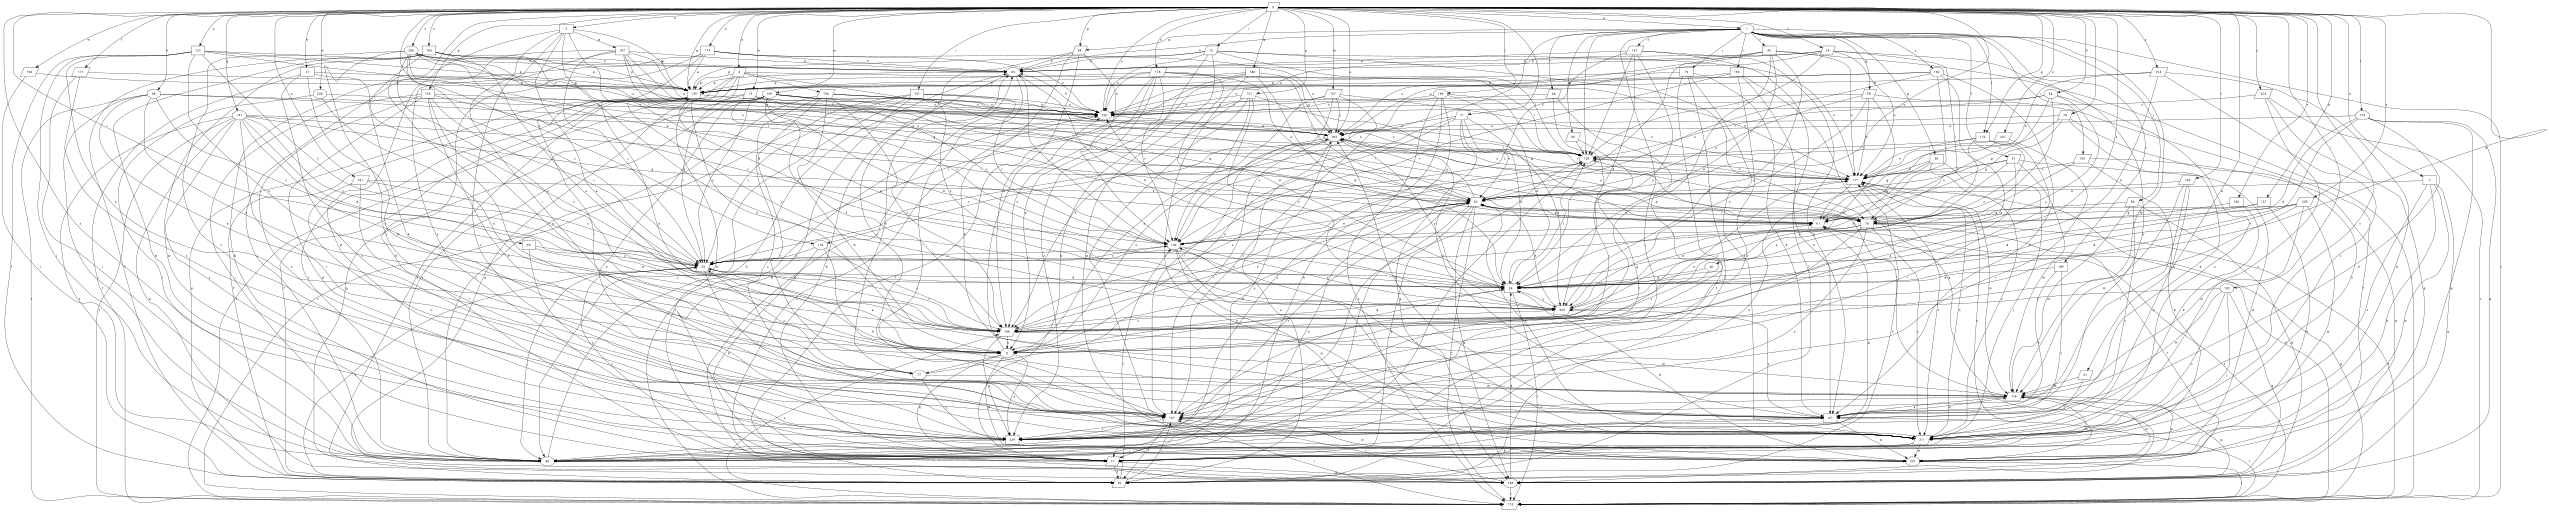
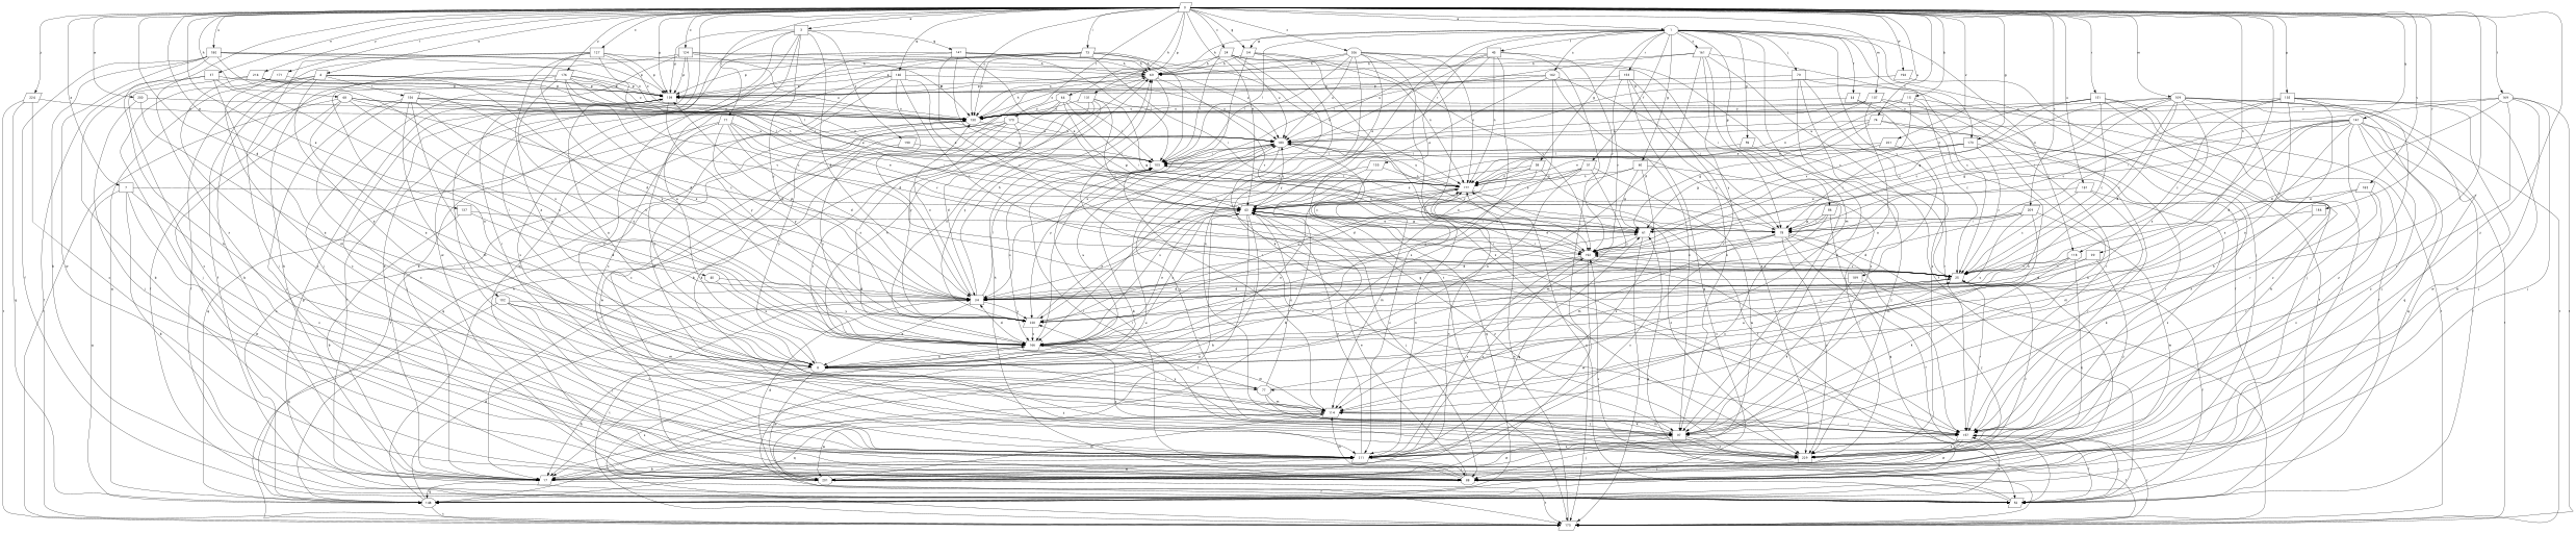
  strict digraph {
    fontname=Roboto
    node [fontname=Roboto shape=parallelogram]
    edge [fontname=Roboto]
    1 [shape=octagon]
    0
    3 [shape=box]
    4
    7 [shape=box]
    15
    24
    34 [shape=box]
    37 [shape=box]
    40 [shape=octagon]
-   41
    43
    54
    64 [shape=octagon]
    68 [shape=octagon]
    71
    73
    74
    77 [shape=octagon]
    99 [shape=box]
    102 [shape=octagon]
    107
    109 [shape=octagon]
    118 [shape=octagon]
    124 [shape=box]
    127 [shape=box]
    130 [shape=octagon]
    131
    135 [shape=box]
    137 [shape=box]
    139 [shape=box]
    140 [shape=box]
    141 [shape=octagon]
    151 [shape=box]
    169 [shape=octagon]
    170 [shape=octagon]
    171
    173 [shape=box]
    176
    180 [shape=box]
    181
    183 [shape=octagon]
    185
    186 [shape=box]
    196
    200 [shape=octagon]
    206 [shape=octagon]
    209
    211
    214
    221
    224
    229 [shape=box]
    44
    45 [shape=box]
    51
    58
    59
    60 [shape=box]
    69 [shape=octagon]
    79 [shape=box]
    86
    88 [shape=octagon]
    105 [shape=octagon]
    114
    153 [shape=box]
    155
    161
    162 [shape=octagon]
    175
    189 [shape=box]
    8 [shape=octagon]
    147 [shape=box]
+   190
    201 [shape=octagon]
    220
    17
    52
    148 [shape=octagon]
    156
    25
    192 [shape=octagon]
    122
    78 [shape=box]
    97 [shape=box]
    166
    61
    157
    1 -> 54 [label=g]
    1 -> 118 [label=n]
    1 -> 173 [label=t]
    1 -> 44 [label=f]
    1 -> 45 [label=f]
    1 -> 51 [label=f]
    1 -> 58 [label=g]
    1 -> 59 [label=g]
    1 -> 60 [label=g]
    1 -> 69 [label=h]
    1 -> 79 [label=j]
    1 -> 86 [label=j]
    1 -> 88 [label=j]
    1 -> 105 [label=l]
    1 -> 114 [label=m]
    1 -> 153 [label=r]
    1 -> 155 [label=r]
    1 -> 161 [label=s]
    1 -> 162 [label=s]
    1 -> 175 [label=t]
    1 -> 189 [label=v]
    0 -> 1 [label=a]
    0 -> 3 [label=a]
    0 -> 4 [label=a]
    0 -> 7 [label=a]
    0 -> 15 [label=b]
    0 -> 24 [label=c]
    0 -> 34 [label=d]
    0 -> 37 [label=e]
    0 -> 40 [label=e]
-   0 -> 41 [label=e]
    0 -> 43 [label=e]
    0 -> 54 [label=g]
    0 -> 64 [label=h]
    0 -> 68 [label=h]
    0 -> 71 [label=i]
    0 -> 73 [label=i]
    0 -> 74 [label=i]
    0 -> 77 [label=i]
    0 -> 99 [label=l]
    0 -> 102 [label=l]
    0 -> 107 [label=m]
    0 -> 109 [label=m]
    0 -> 118 [label=n]
    0 -> 124 [label=o]
    0 -> 127 [label=o]
    0 -> 130 [label=o]
    0 -> 131 [label=p]
    0 -> 135 [label=p]
    0 -> 137 [label=p]
    0 -> 139 [label=p]
    0 -> 140 [label=q]
    0 -> 141 [label=q]
    0 -> 151 [label=r]
    0 -> 169 [label=t]
    0 -> 170 [label=t]
    0 -> 171 [label=t]
    0 -> 173 [label=g]
    0 -> 176 [label=u]
    0 -> 180 [label=u]
    0 -> 181 [label=u]
    0 -> 183 [label=u]
    0 -> 185 [label=v]
    0 -> 186 [label=v]
    0 -> 196 [label=w]
    0 -> 200 [label=w]
    0 -> 206 [label=x]
    0 -> 209 [label=x]
    0 -> 211 [label=x]
    0 -> 214 [label=y]
    0 -> 221 [label=z]
    0 -> 224 [label=z]
    0 -> 229 [label=z]
    3 -> 34 [label=d]
    3 -> 77 [label=i]
    3 -> 139 [label=p]
    3 -> 229 [label=z]
    3 -> 8 [label=a]
    3 -> 147 [label=q]
+   3 -> 190 [label=v]
    3 -> 201 [label=w]
    3 -> 220 [label=y]
    4 -> 139 [label=p]
    4 -> 105 [label=l]
    4 -> 8 [label=a]
    4 -> 220 [label=y]
    4 -> 17 [label=b]
    4 -> 52 [label=f]
    4 -> 148 [label=q]
    4 -> 156 [label=r]
    7 -> 43 [label=e]
    7 -> 211 [label=x]
    7 -> 201 [label=w]
    7 -> 17 [label=b]
    7 -> 148 [label=q]
    15 -> 43 [label=e]
    15 -> 130 [label=o]
    15 -> 52 [label=f]
    15 -> 25 [label=c]
    15 -> 192 [label=v]
    24 -> 130 [label=o]
    24 -> 183 [label=u]
    24 -> 69 [label=h]
    24 -> 105 [label=l]
    24 -> 122 [label=n]
    24 -> 78 [label=i]
    24 -> 97 [label=k]
    34 -> 130 [label=o]
    34 -> 139 [label=p]
    34 -> 69 [label=h]
    34 -> 105 [label=l]
    34 -> 175 [label=t]
    34 -> 8 [label=a]
    34 -> 220 [label=y]
    37 -> 139 [label=p]
    37 -> 211 [label=x]
    37 -> 114 [label=m]
    37 -> 175 [label=t]
    37 -> 166 [label=s]
    40 -> 34 [label=d]
    40 -> 166 [label=s]
-   41 -> 229 [label=z]
-   41 -> 114 [label=m]
    43 -> 183 [label=u]
    43 -> 229 [label=z]
    43 -> 88 [label=j]
    43 -> 175 [label=t]
    43 -> 17 [label=b]
    43 -> 148 [label=q]
    43 -> 78 [label=i]
    43 -> 166 [label=s]
    43 -> 61 [label=g]
    54 -> 69 [label=h]
    54 -> 192 [label=v]
    54 -> 97 [label=k]
    54 -> 166 [label=s]
    54 -> 157 [label=r]
    64 -> 130 [label=o]
    64 -> 211 [label=x]
    64 -> 105 [label=l]
    64 -> 220 [label=y]
    64 -> 78 [label=i]
    64 -> 61 [label=g]
    68 -> 130 [label=o]
    68 -> 88 [label=j]
    68 -> 105 [label=l]
    68 -> 175 [label=t]
    68 -> 8 [label=a]
    68 -> 25 [label=c]
    68 -> 166 [label=s]
    71 -> 34 [label=d]
    71 -> 43 [label=e]
    71 -> 183 [label=u]
    71 -> 8 [label=a]
    71 -> 220 [label=y]
    71 -> 148 [label=q]
    71 -> 192 [label=v]
    73 -> 130 [label=o]
    73 -> 139 [label=p]
    73 -> 69 [label=h]
    73 -> 105 [label=l]
    73 -> 201 [label=w]
    73 -> 17 [label=b]
    73 -> 122 [label=n]
    73 -> 78 [label=i]
    74 -> 183 [label=u]
    74 -> 211 [label=x]
    74 -> 122 [label=n]
    74 -> 97 [label=k]
    74 -> 61 [label=g]
    77 -> 43 [label=e]
    77 -> 229 [label=z]
    77 -> 69 [label=h]
    77 -> 114 [label=m]
    77 -> 25 [label=c]
    99 -> 34 [label=d]
    99 -> 229 [label=z]
    99 -> 25 [label=c]
    102 -> 211 [label=x]
    102 -> 88 [label=j]
    102 -> 114 [label=m]
    102 -> 220 [label=y]
    102 -> 148 [label=q]
    107 -> 130 [label=o]
    107 -> 183 [label=u]
    107 -> 8 [label=a]
    107 -> 122 [label=n]
    107 -> 97 [label=k]
    107 -> 157 [label=r]
    109 -> 34 [label=d]
    109 -> 130 [label=o]
    109 -> 229 [label=z]
    109 -> 88 [label=j]
    109 -> 175 [label=t]
    109 -> 148 [label=q]
    109 -> 25 [label=c]
    109 -> 192 [label=v]
    109 -> 78 [label=i]
    109 -> 166 [label=s]
    109 -> 61 [label=g]
    118 -> 17 [label=b]
    118 -> 25 [label=c]
    118 -> 97 [label=k]
    118 -> 166 [label=s]
    124 -> 130 [label=o]
    124 -> 139 [label=p]
    124 -> 183 [label=u]
    124 -> 69 [label=h]
    124 -> 88 [label=j]
    124 -> 17 [label=b]
    124 -> 157 [label=r]
    127 -> 130 [label=o]
    127 -> 139 [label=p]
    127 -> 69 [label=h]
    127 -> 88 [label=j]
    127 -> 8 [label=a]
    127 -> 52 [label=f]
    127 -> 25 [label=c]
    127 -> 166 [label=s]
    130 -> 183 [label=u]
    130 -> 69 [label=h]
    130 -> 175 [label=t]
    131 -> 130 [label=o]
    131 -> 220 [label=y]
    131 -> 192 [label=v]
    131 -> 166 [label=s]
    131 -> 61 [label=g]
    131 -> 157 [label=r]
    135 -> 130 [label=o]
    135 -> 229 [label=z]
    135 -> 88 [label=j]
    135 -> 8 [label=a]
    135 -> 201 [label=w]
    135 -> 25 [label=c]
    135 -> 192 [label=v]
    135 -> 97 [label=k]
    137 -> 34 [label=d]
    137 -> 17 [label=b]
    137 -> 61 [label=g]
    139 -> 130 [label=o]
    139 -> 88 [label=j]
    139 -> 8 [label=a]
    139 -> 220 [label=y]
    139 -> 52 [label=f]
    140 -> 34 [label=d]
    140 -> 43 [label=e]
    140 -> 139 [label=p]
    140 -> 183 [label=u]
    140 -> 211 [label=x]
    140 -> 229 [label=z]
    140 -> 25 [label=c]
    141 -> 34 [label=d]
    141 -> 183 [label=u]
    141 -> 229 [label=z]
    141 -> 175 [label=t]
    141 -> 52 [label=f]
    141 -> 148 [label=q]
    141 -> 25 [label=c]
    141 -> 78 [label=i]
    141 -> 166 [label=s]
    141 -> 61 [label=g]
    141 -> 157 [label=r]
    151 -> 130 [label=o]
    151 -> 88 [label=j]
    151 -> 175 [label=t]
    151 -> 17 [label=b]
    151 -> 25 [label=c]
    151 -> 192 [label=v]
    151 -> 122 [label=n]
    169 -> 34 [label=d]
    169 -> 130 [label=o]
    169 -> 88 [label=j]
    169 -> 175 [label=t]
    169 -> 17 [label=b]
    169 -> 78 [label=i]
    169 -> 157 [label=r]
    170 -> 34 [label=d]
    170 -> 183 [label=u]
    170 -> 201 [label=w]
    170 -> 148 [label=q]
    170 -> 97 [label=k]
    170 -> 166 [label=s]
    171 -> 139 [label=p]
    171 -> 211 [label=x]
    171 -> 88 [label=j]
    173 -> 105 [label=l]
    173 -> 25 [label=c]
    173 -> 122 [label=n]
    173 -> 78 [label=i]
    173 -> 157 [label=r]
    176 -> 34 [label=d]
    176 -> 43 [label=e]
    176 -> 130 [label=o]
    176 -> 139 [label=p]
    176 -> 8 [label=a]
    176 -> 52 [label=f]
    176 -> 192 [label=v]
    176 -> 122 [label=n]
    176 -> 166 [label=s]
    180 -> 130 [label=o]
    180 -> 139 [label=p]
    180 -> 69 [label=h]
    180 -> 201 [label=w]
    180 -> 17 [label=b]
    180 -> 52 [label=f]
    180 -> 97 [label=k]
    180 -> 166 [label=s]
    181 -> 43 [label=e]
    181 -> 211 [label=x]
    181 -> 25 [label=c]
    181 -> 157 [label=r]
    183 -> 105 [label=l]
    183 -> 220 [label=y]
    183 -> 17 [label=b]
    183 -> 25 [label=c]
    183 -> 192 [label=v]
    183 -> 157 [label=r]
    185 -> 43 [label=e]
    185 -> 211 [label=x]
    185 -> 114 [label=m]
    185 -> 157 [label=r]
    186 -> 78 [label=i]
    186 -> 97 [label=k]
    196 -> 139 [label=p]
    196 -> 88 [label=j]
    200 -> 130 [label=o]
    200 -> 88 [label=j]
    200 -> 8 [label=a]
    206 -> 43 [label=e]
    206 -> 139 [label=p]
    206 -> 183 [label=u]
    206 -> 229 [label=z]
    206 -> 69 [label=h]
    206 -> 105 [label=l]
    206 -> 25 [label=c]
    206 -> 122 [label=n]
    206 -> 166 [label=s]
    206 -> 157 [label=r]
    209 -> 34 [label=d]
    209 -> 114 [label=m]
    209 -> 201 [label=w]
    209 -> 78 [label=i]
    209 -> 166 [label=s]
    209 -> 61 [label=g]
    211 -> 43 [label=e]
    211 -> 88 [label=j]
    211 -> 201 [label=w]
    211 -> 17 [label=b]
    211 -> 192 [label=v]
    211 -> 122 [label=n]
    214 -> 34 [label=d]
    214 -> 139 [label=p]
    214 -> 211 [label=x]
    214 -> 17 [label=b]
    214 -> 122 [label=n]
    221 -> 105 [label=l]
    221 -> 61 [label=g]
    221 -> 157 [label=r]
    224 -> 130 [label=o]
    224 -> 211 [label=x]
    224 -> 175 [label=t]
    224 -> 148 [label=q]
    229 -> 88 [label=j]
    229 -> 105 [label=l]
    44 -> 130 [label=o]
    44 -> 52 [label=f]
    44 -> 157 [label=r]
    45 -> 34 [label=d]
    45 -> 183 [label=u]
    45 -> 69 [label=h]
    45 -> 175 [label=t]
    45 -> 8 [label=a]
    45 -> 220 [label=y]
    45 -> 192 [label=v]
    45 -> 122 [label=n]
    51 -> 43 [label=e]
    51 -> 114 [label=m]
    51 -> 8 [label=a]
    51 -> 201 [label=w]
    51 -> 220 [label=y]
    51 -> 122 [label=n]
    58 -> 43 [label=e]
-   58 -> 130 [label=o]
    58 -> 220 [label=y]
    58 -> 52 [label=f]
    58 -> 122 [label=n]
    58 -> 166 [label=s]
    59 -> 229 [label=z]
    59 -> 105 [label=l]
    60 -> 34 [label=d]
    60 -> 211 [label=x]
    60 -> 88 [label=j]
    60 -> 122 [label=n]
    60 -> 61 [label=g]
    69 -> 139 [label=p]
    69 -> 17 [label=b]
    69 -> 192 [label=v]
    69 -> 157 [label=r]
    79 -> 139 [label=p]
    79 -> 211 [label=x]
    79 -> 229 [label=z]
    79 -> 52 [label=f]
    79 -> 97 [label=k]
    86 -> 211 [label=x]
    86 -> 114 [label=m]
    86 -> 148 [label=q]
    86 -> 78 [label=i]
    88 -> 43 [label=e]
    88 -> 69 [label=h]
    88 -> 105 [label=l]
    88 -> 114 [label=m]
    105 -> 122 [label=n]
    105 -> 166 [label=s]
    114 -> 105 [label=l]
    114 -> 201 [label=w]
    114 -> 148 [label=q]
    114 -> 97 [label=k]
    114 -> 157 [label=r]
    153 -> 139 [label=p]
    153 -> 229 [label=z]
    153 -> 148 [label=q]
    153 -> 192 [label=v]
    153 -> 97 [label=k]
    155 -> 17 [label=b]
    155 -> 148 [label=q]
    155 -> 122 [label=n]
    155 -> 166 [label=s]
    161 -> 34 [label=d]
    161 -> 69 [label=h]
    161 -> 105 [label=l]
    161 -> 220 [label=y]
    161 -> 52 [label=f]
    161 -> 25 [label=c]
    161 -> 97 [label=k]
    162 -> 43 [label=e]
    162 -> 130 [label=o]
    162 -> 139 [label=p]
    162 -> 8 [label=a]
    162 -> 78 [label=i]
    162 -> 97 [label=k]
    175 -> 122 [label=n]
    175 -> 166 [label=s]
    175 -> 61 [label=g]
    175 -> 157 [label=r]
    189 -> 34 [label=d]
    189 -> 229 [label=z]
    189 -> 97 [label=k]
    8 -> 77 [label=i]
    8 -> 130 [label=o]
    8 -> 183 [label=u]
    8 -> 229 [label=z]
    8 -> 201 [label=w]
    8 -> 17 [label=b]
    8 -> 122 [label=n]
    147 -> 43 [label=e]
    147 -> 183 [label=u]
    147 -> 211 [label=x]
    147 -> 69 [label=h]
    147 -> 105 [label=l]
    147 -> 17 [label=b]
    147 -> 25 [label=c]
    147 -> 61 [label=g]
+   190 -> 105 [label=l]
+   190 -> 166 [label=s]
    201 -> 34 [label=d]
    201 -> 114 [label=m]
    201 -> 175 [label=t]
    201 -> 122 [label=n]
    220 -> 43 [label=e]
    220 -> 166 [label=s]
    220 -> 61 [label=g]
    17 -> 52 [label=f]
    17 -> 148 [label=q]
    17 -> 25 [label=c]
    17 -> 61 [label=g]
    52 -> 139 [label=p]
    52 -> 183 [label=u]
    52 -> 192 [label=v]
    52 -> 122 [label=n]
    52 -> 157 [label=r]
    148 -> 34 [label=d]
    148 -> 130 [label=o]
    148 -> 69 [label=h]
    148 -> 175 [label=t]
    148 -> 157 [label=r]
    156 -> 130 [label=o]
    156 -> 211 [label=x]
    156 -> 88 [label=j]
    156 -> 105 [label=l]
    156 -> 114 [label=m]
    156 -> 78 [label=i]
    156 -> 166 [label=s]
    156 -> 157 [label=r]
    25 -> 34 [label=d]
    25 -> 88 [label=j]
    25 -> 8 [label=a]
    25 -> 52 [label=f]
    25 -> 192 [label=v]
    25 -> 157 [label=r]
    192 -> 43 [label=e]
    192 -> 211 [label=x]
    192 -> 201 [label=w]
    192 -> 220 [label=y]
    192 -> 25 [label=c]
    122 -> 43 [label=e]
    122 -> 183 [label=u]
    122 -> 211 [label=x]
    122 -> 229 [label=z]
    122 -> 105 [label=l]
    122 -> 114 [label=m]
    78 -> 34 [label=d]
    78 -> 183 [label=u]
    78 -> 211 [label=x]
    78 -> 229 [label=z]
    78 -> 175 [label=t]
    78 -> 52 [label=f]
    78 -> 192 [label=v]
    78 -> 157 [label=r]
    97 -> 183 [label=u]
    97 -> 229 [label=z]
    97 -> 88 [label=j]
    97 -> 114 [label=m]
    97 -> 175 [label=t]
    97 -> 201 [label=w]
    97 -> 220 [label=y]
    166 -> 34 [label=d]
    166 -> 43 [label=e]
    166 -> 229 [label=z]
    166 -> 114 [label=m]
    166 -> 8 [label=a]
    166 -> 25 [label=c]
    61 -> 43 [label=e]
    61 -> 175 [label=t]
    61 -> 192 [label=v]
    157 -> 211 [label=x]
    157 -> 229 [label=z]
    157 -> 201 [label=w]
    157 -> 52 [label=f]
  }
